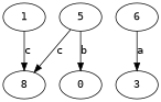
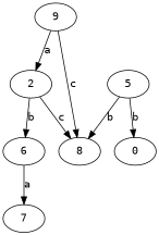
  strict digraph {
    fontname="DejaVu Sans Mono"
    node [fontname="DejaVu Sans Mono"]
    edge [fontname="DejaVu Sans Mono"]
-   1
+   1 [label=9]
+   2
    8
    6
-   3
+   3 [label=7]
    5
    0
+   1 -> 2 [label=a]
    1 -> 8 [label=c]
+   2 -> 8 [label=c]
+   2 -> 6 [label=b]
    6 -> 3 [label=a]
-   5 -> 8 [label=c]
+   5 -> 8 [label=b]
    5 -> 0 [label=b]
  }
